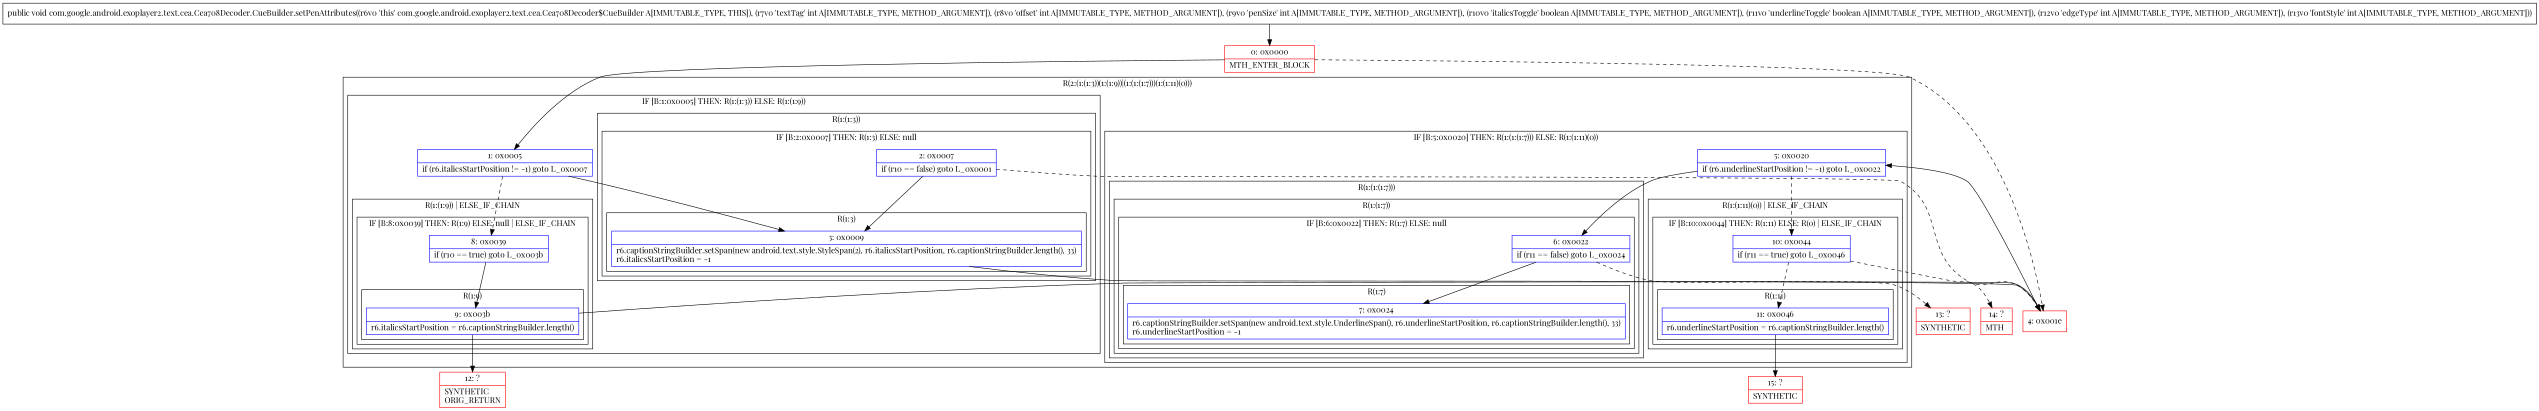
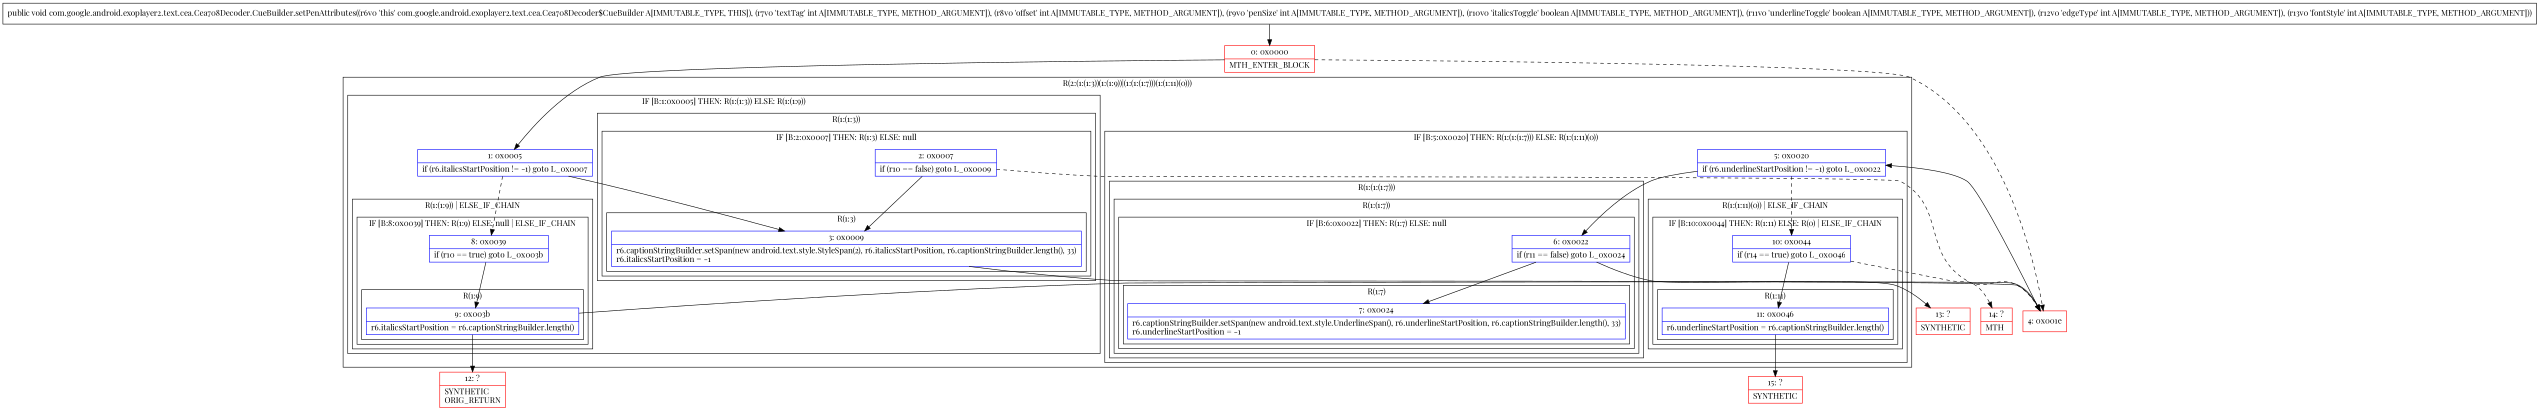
  digraph {
    fontname="Playfair Display"
    node [color=blue fontname="Playfair Display" shape=record]
    edge [fontname="Playfair Display"]
    n1 [label="{3\:\ 0x0009|r6.captionStringBuilder.setSpan(new android.text.style.StyleSpan(2), r6.italicsStartPosition, r6.captionStringBuilder.length(), 33)\lr6.italicsStartPosition = \-1\l}"]
-   n2 [label="{2\:\ 0x0007|if (r10 == false) goto L_0x0001\l}"]
+   n2 [label="{2\:\ 0x0007|if (r10 == false) goto L_0x0009\l}"]
    n3 [label="{9\:\ 0x003b|r6.italicsStartPosition = r6.captionStringBuilder.length()\l}"]
    n4 [label="{8\:\ 0x0039|if (r10 == true) goto L_0x003b\l}"]
    n5 [label="{1\:\ 0x0005|if (r6.italicsStartPosition != \-1) goto L_0x0007\l}"]
    n6 [label="{7\:\ 0x0024|r6.captionStringBuilder.setSpan(new android.text.style.UnderlineSpan(), r6.underlineStartPosition, r6.captionStringBuilder.length(), 33)\lr6.underlineStartPosition = \-1\l}"]
    n7 [label="{6\:\ 0x0022|if (r11 == false) goto L_0x0024\l}"]
    n8 [label="{11\:\ 0x0046|r6.underlineStartPosition = r6.captionStringBuilder.length()\l}"]
-   n9 [label="{10\:\ 0x0044|if (r11 == true) goto L_0x0046\l}"]
+   n9 [label="{10\:\ 0x0044|if (r14 == true) goto L_0x0046\l}"]
    n10 [label="{5\:\ 0x0020|if (r6.underlineStartPosition != \-1) goto L_0x0022\l}"]
    n11 [color=red label="{4\:\ 0x001e}"]
    n12 [color=red label="{12\:\ ?|SYNTHETIC\lORIG_RETURN\l}"]
    n13 [color=red label="{13\:\ ?|SYNTHETIC\l}"]
    n14 [color=red label="{15\:\ ?|SYNTHETIC\l}"]
    n15 [color=red label="{14\:\ ?|MTH\l}"]
    n16 [color=red label="{0\:\ 0x0000|MTH_ENTER_BLOCK\l}"]
    n17 [label="{public void com.google.android.exoplayer2.text.cea.Cea708Decoder.CueBuilder.setPenAttributes((r6v0 'this' com.google.android.exoplayer2.text.cea.Cea708Decoder$CueBuilder A[IMMUTABLE_TYPE, THIS]), (r7v0 'textTag' int A[IMMUTABLE_TYPE, METHOD_ARGUMENT]), (r8v0 'offset' int A[IMMUTABLE_TYPE, METHOD_ARGUMENT]), (r9v0 'penSize' int A[IMMUTABLE_TYPE, METHOD_ARGUMENT]), (r10v0 'italicsToggle' boolean A[IMMUTABLE_TYPE, METHOD_ARGUMENT]), (r11v0 'underlineToggle' boolean A[IMMUTABLE_TYPE, METHOD_ARGUMENT]), (r12v0 'edgeType' int A[IMMUTABLE_TYPE, METHOD_ARGUMENT]), (r13v0 'fontStyle' int A[IMMUTABLE_TYPE, METHOD_ARGUMENT])) }" color=""]
    subgraph cluster_1 {
      label="R(2:(1:(1:3))(1:(1:9))|(1:(1:(1:7)))(1:(1:11)(0)))"
      subgraph cluster_2 {
        label="IF [B:1:0x0005] THEN: R(1:(1:3)) ELSE: R(1:(1:9))"
        n5
        subgraph cluster_3 {
          label="R(1:(1:3))"
          subgraph cluster_4 {
            label="IF [B:2:0x0007] THEN: R(1:3) ELSE: null"
            n2
            subgraph cluster_5 {
              label="R(1:3)"
              n1
            }
          }
        }
        subgraph cluster_6 {
          label="R(1:(1:9)) | ELSE_IF_CHAIN\l"
          subgraph cluster_7 {
            label="IF [B:8:0x0039] THEN: R(1:9) ELSE: null | ELSE_IF_CHAIN\l"
            n4
            subgraph cluster_8 {
              label="R(1:9)"
              n3
            }
          }
        }
      }
      subgraph cluster_9 {
        label="IF [B:5:0x0020] THEN: R(1:(1:(1:7))) ELSE: R(1:(1:11)(0))"
        n10
        subgraph cluster_10 {
          label="R(1:(1:(1:7)))"
          subgraph cluster_11 {
            label="R(1:(1:7))"
            subgraph cluster_12 {
              label="IF [B:6:0x0022] THEN: R(1:7) ELSE: null"
              n7
              subgraph cluster_13 {
                label="R(1:7)"
                n6
              }
            }
          }
        }
        subgraph cluster_14 {
          label="R(1:(1:11)(0)) | ELSE_IF_CHAIN\l"
          subgraph cluster_15 {
            label="IF [B:10:0x0044] THEN: R(1:11) ELSE: R(0) | ELSE_IF_CHAIN\l"
            n9
            subgraph cluster_16 {
              label="R(1:11)"
              n8
            }
            subgraph cluster_17 {
              label="R(0)"
            }
          }
        }
      }
    }
    n1 -> n11
    n2 -> n1
    n2 -> n11 [style=dashed]
    n3 -> n11
    n3 -> n12
    n4 -> n3
    n5 -> n1
    n5 -> n4 [style=dashed]
    n7 -> n6
-   n7 -> n13 [style=dashed]
+   n7 -> n13 [style=solid]
    n8 -> n14
-   n9 -> n8 [style=dashed]
+   n9 -> n8
    n9 -> n15 [style=dashed]
    n10 -> n7
    n10 -> n9 [style=dashed]
    n11 -> n10
    n16 -> n5
    n16 -> n11 [style=dashed]
    n17 -> n16
  }
